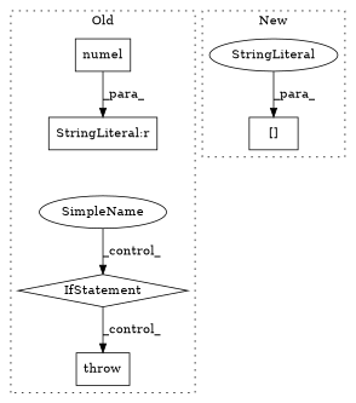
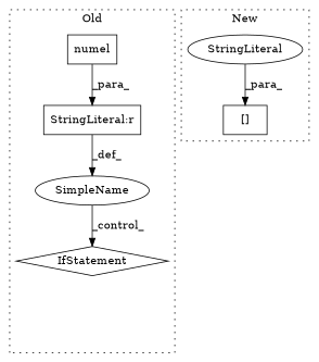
  digraph {
    node [shape=box]
    n1 [a=32 l=7 label=numel s=1866]
    n2 [a=25 l="4,2" label=IfStatement s="1858,1893" shape=diamond]
    n3 [a=42 label=SimpleName shape=ellipse]
-   n4 [a=53 l=6 label=throw s=1909]
    n5 [a=27 l=4 label="StringLiteral:r" s=1873]
    n6 [a=2 l="12,1" label="[]" s="2239,2277"]
    n7 [a=45 l=26 label=StringLiteral s=2251 shape=ellipse]
    subgraph cluster_1 {
      label=Old
      style=dotted
      n1
      n2
      n3
-     n4
      n5
    }
    subgraph cluster_2 {
      label=New
      style=dotted
      n6
      n7
    }
    n1 -> n5 [label=_para_]
-   n2 -> n4 [label=_control_]
    n3 -> n2 [label=_control_]
+   n5 -> n3 [label=_def_]
    n7 -> n6 [label=_para_]
  }
